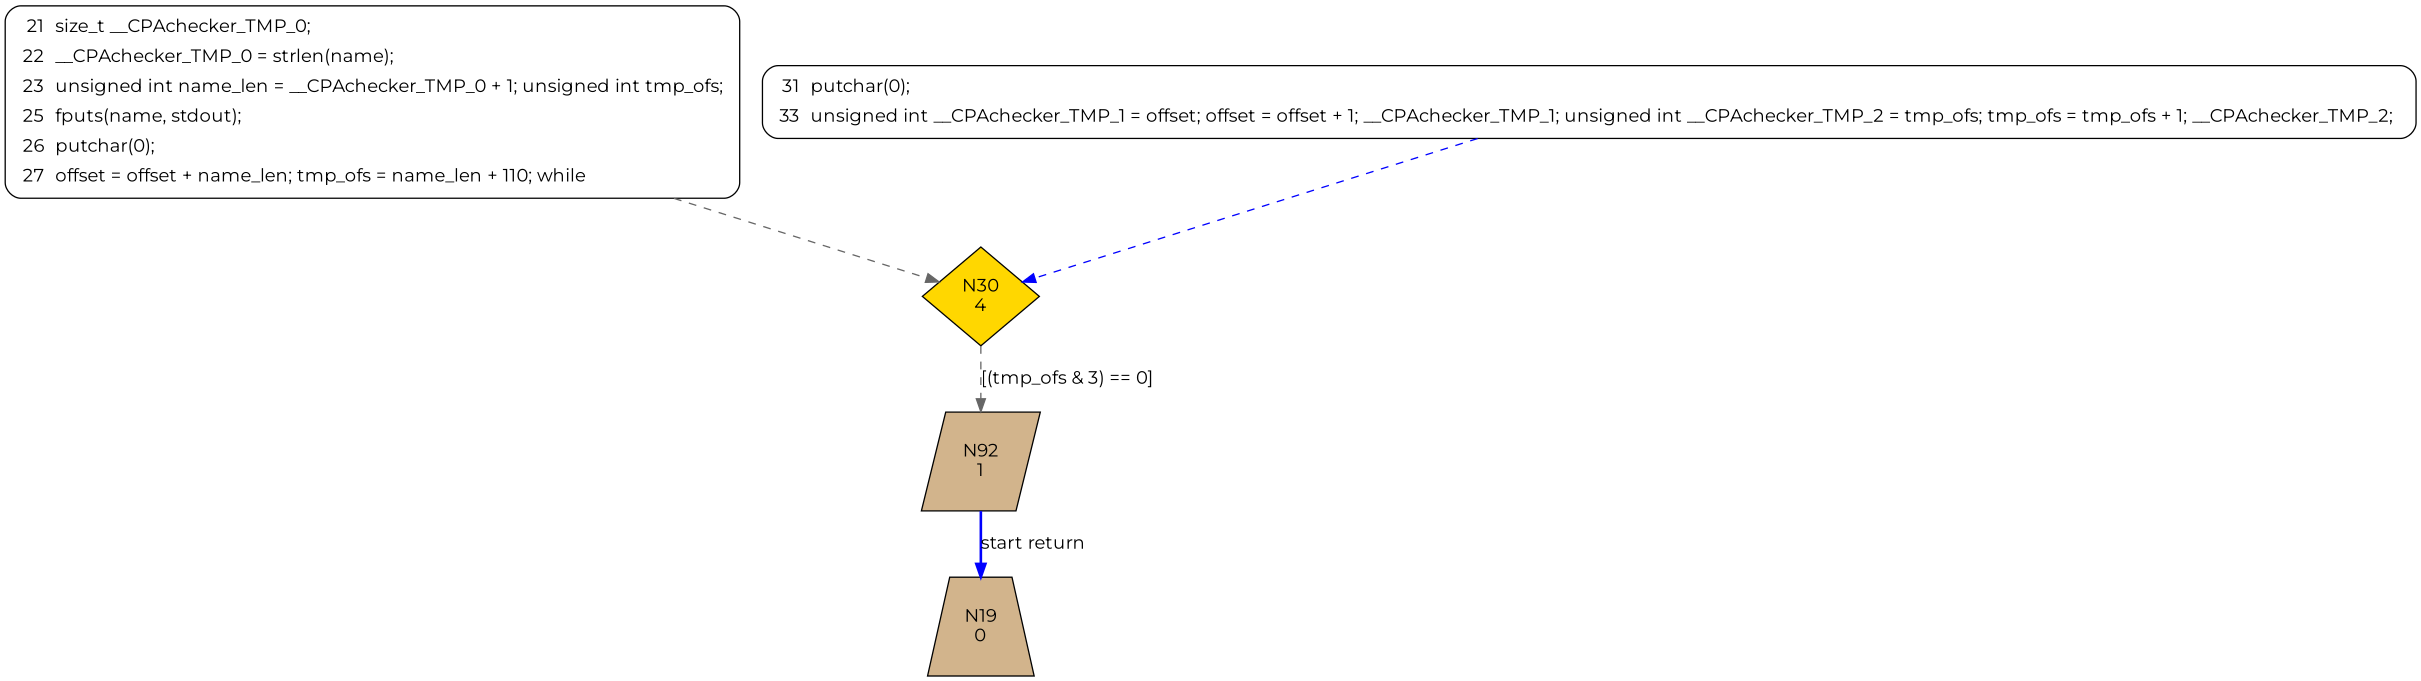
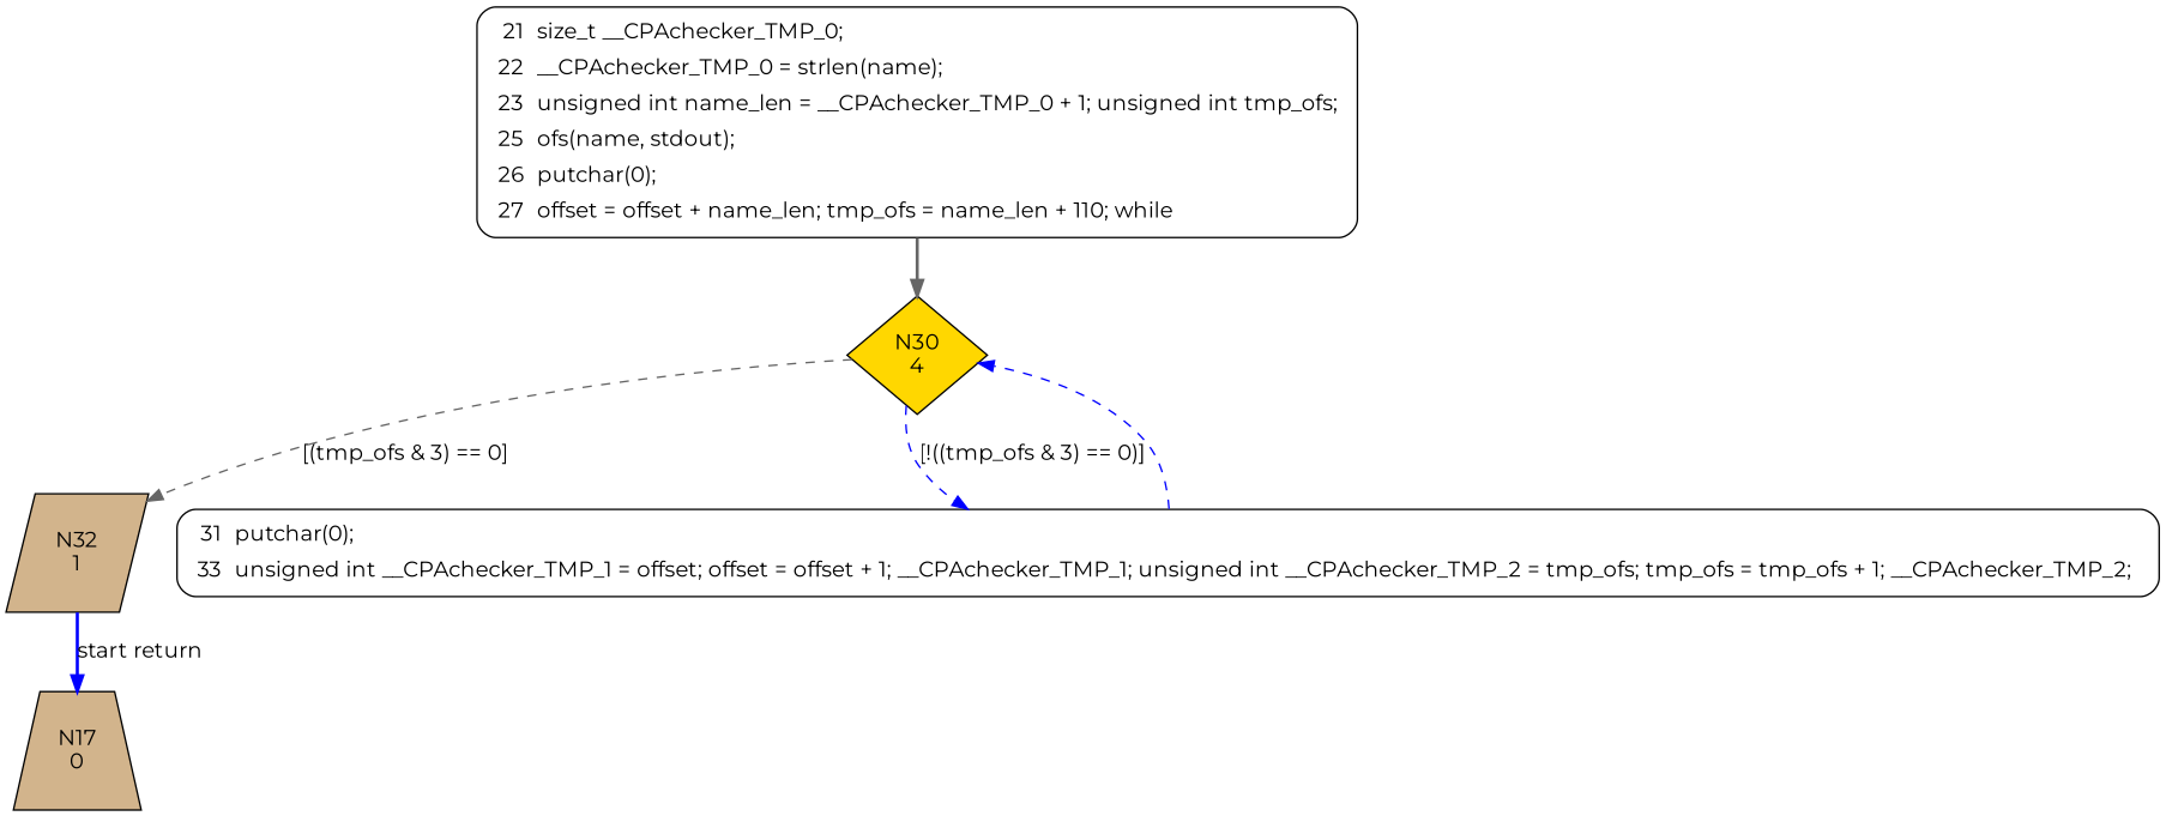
  digraph {
    fontname=Montserrat
    node [fillcolor=white fontname=Montserrat shape=Mrecord style=filled]
    edge [color=blue fontname=Montserrat style=dashed]
-   n1 [label=<<table border="0" cellborder="0" cellpadding="3" bgcolor="white"><tr><td align="right">21</td><td align="left">size_t __CPAchecker_TMP_0;</td></tr><tr><td align="right">22</td><td align="left">__CPAchecker_TMP_0 = strlen(name);</td></tr><tr><td align="right">23</td><td align="left">unsigned int name_len = __CPAchecker_TMP_0 + 1; unsigned int tmp_ofs;</td></tr><tr><td align="right">25</td><td align="left">fputs(name, stdout);</td></tr><tr><td align="right">26</td><td align="left">putchar(0);</td></tr><tr><td align="right">27</td><td align="left">offset = offset + name_len; tmp_ofs = name_len + 110; while</td></tr></table>> penwidth=1 style="filled,bold"]
+   n1 [label=<<table border="0" cellborder="0" cellpadding="3" bgcolor="white"><tr><td align="right">21</td><td align="left">size_t __CPAchecker_TMP_0;</td></tr><tr><td align="right">22</td><td align="left">__CPAchecker_TMP_0 = strlen(name);</td></tr><tr><td align="right">23</td><td align="left">unsigned int name_len = __CPAchecker_TMP_0 + 1; unsigned int tmp_ofs;</td></tr><tr><td align="right">25</td><td align="left">ofs(name, stdout);</td></tr><tr><td align="right">26</td><td align="left">putchar(0);</td></tr><tr><td align="right">27</td><td align="left">offset = offset + name_len; tmp_ofs = name_len + 110; while</td></tr></table>> penwidth=1 style="filled,bold"]
    n2 [fillcolor=gold label="N30\n4" shape=diamond]
-   n3 [fillcolor=tan label="N92\n1" shape=parallelogram]
+   n3 [fillcolor=tan label="N32\n1" shape=parallelogram]
    n4 [label=<<table border="0" cellborder="0" cellpadding="3" bgcolor="white"><tr><td align="right">31</td><td align="left">putchar(0);</td></tr><tr><td align="right">33</td><td align="left">unsigned int __CPAchecker_TMP_1 = offset; offset = offset + 1; __CPAchecker_TMP_1; unsigned int __CPAchecker_TMP_2 = tmp_ofs; tmp_ofs = tmp_ofs + 1; __CPAchecker_TMP_2; </td></tr></table>> penwidth=1 style="filled,bold"]
-   n5 [fillcolor=tan label="N19\n0" shape=trapezium]
-   n1 -> n2 [color=gray40]
+   n5 [fillcolor=tan label="N17\n0" shape=trapezium]
+   n1 -> n2 [color=gray40 style=bold]
    n2 -> n3 [color=gray40 label="[(tmp_ofs & 3) == 0]"]
+   n2 -> n4 [label="[!((tmp_ofs & 3) == 0)]"]
    n3 -> n5 [label="start return" style=bold]
    n4 -> n2
  }
